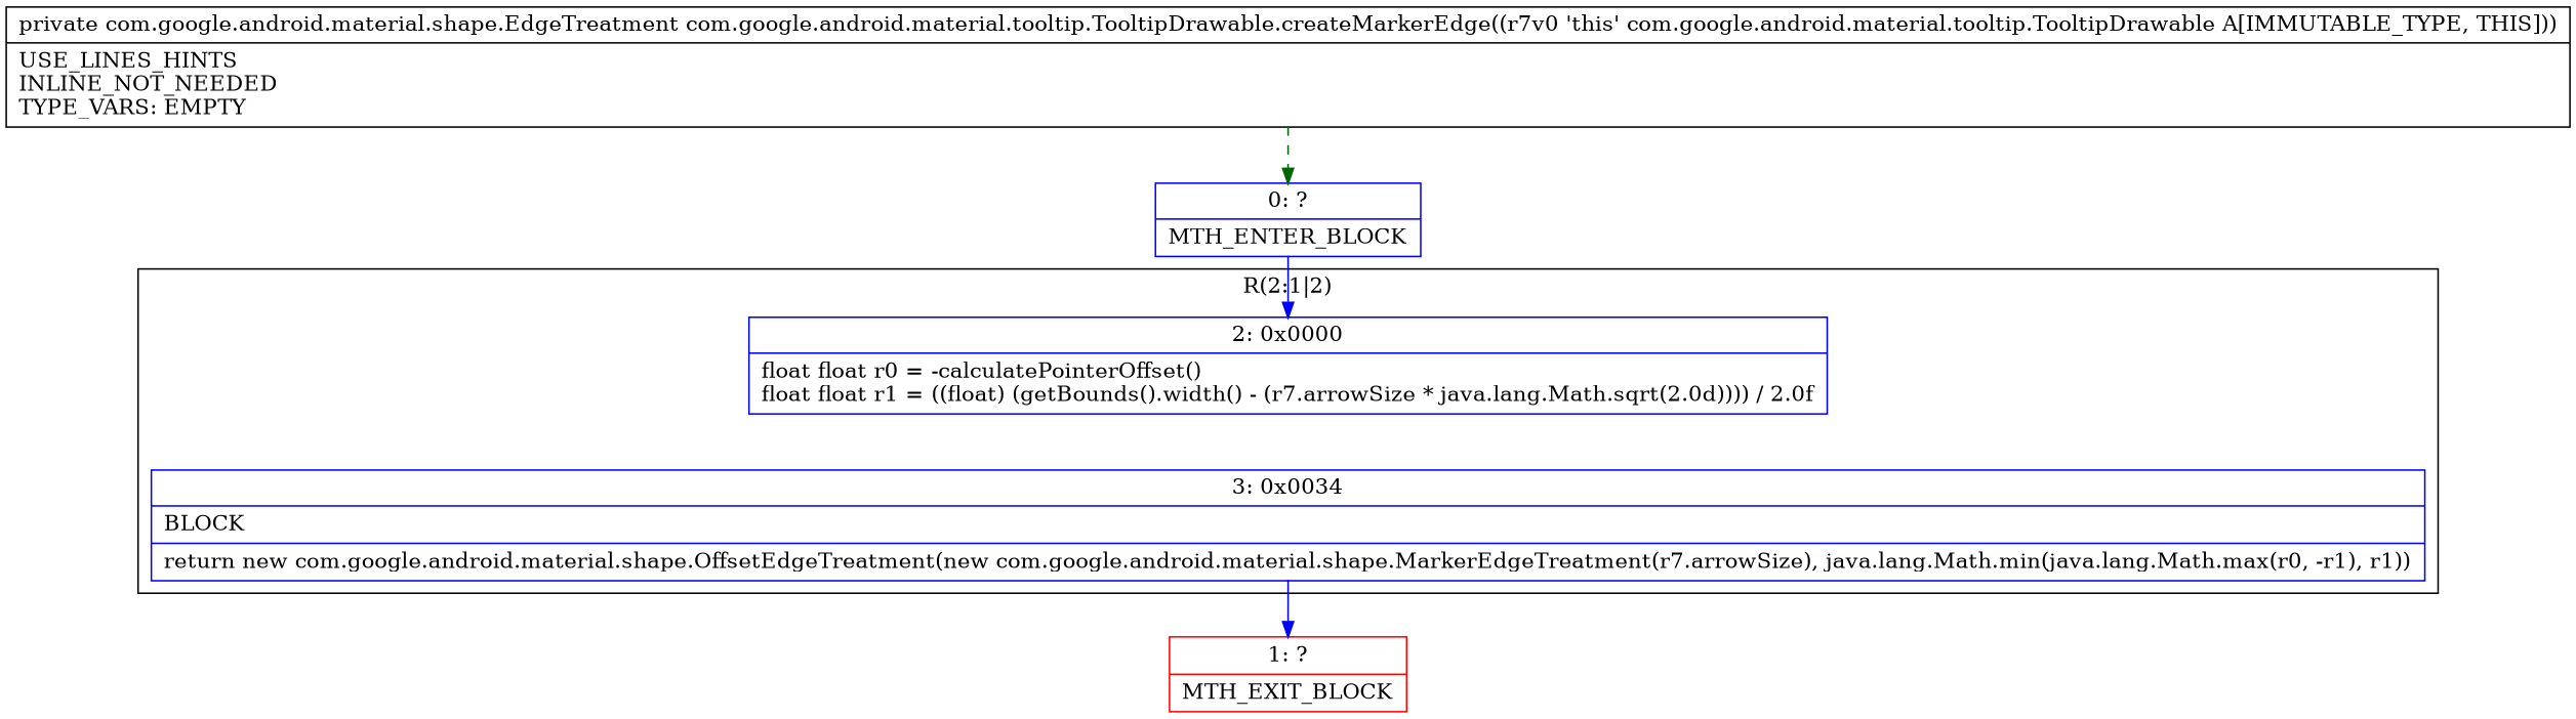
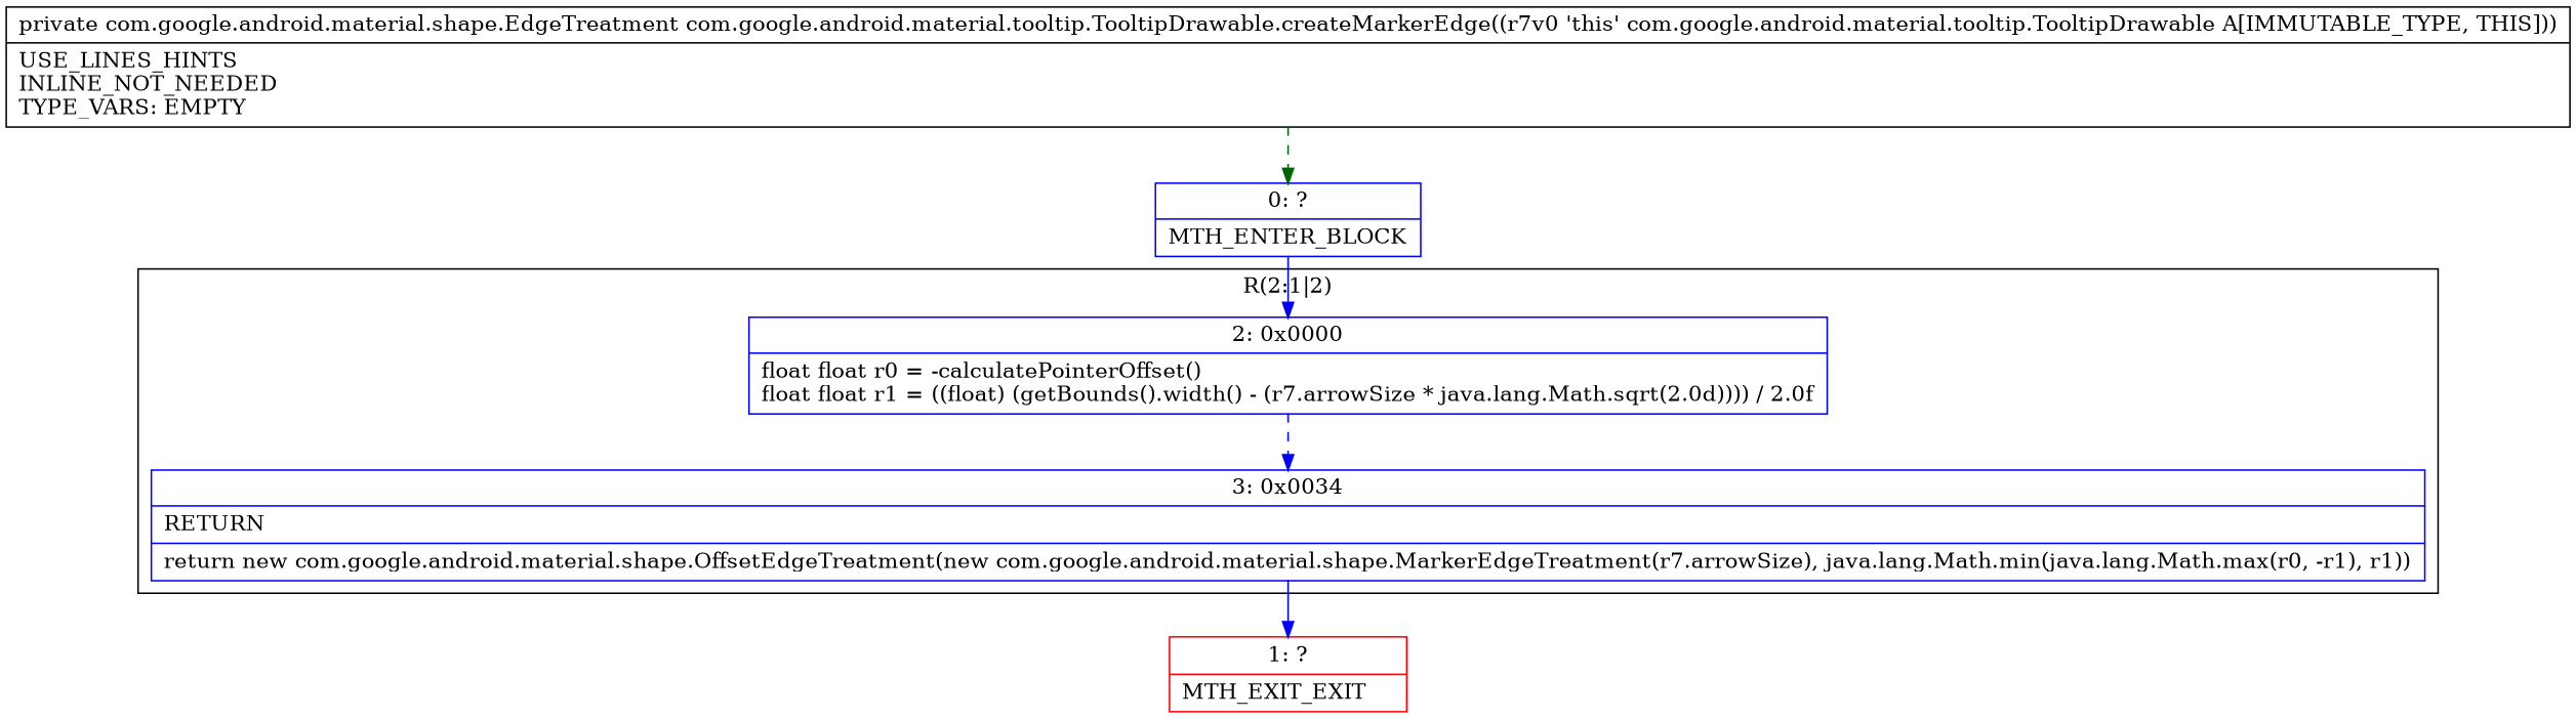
  digraph {
    node [color=blue shape=record]
    edge [color=blue style=dashed]
    n1 [label="{2\:\ 0x0000|float float r0 = \-calculatePointerOffset()\lfloat float r1 = ((float) (getBounds().width() \- (r7.arrowSize * java.lang.Math.sqrt(2.0d)))) \/ 2.0f\l}"]
-   n2 [label="{3\:\ 0x0034|BLOCK\l|return new com.google.android.material.shape.OffsetEdgeTreatment(new com.google.android.material.shape.MarkerEdgeTreatment(r7.arrowSize), java.lang.Math.min(java.lang.Math.max(r0, \-r1), r1))\l}"]
-   n3 [color=red label="{1\:\ ?|MTH_EXIT_BLOCK\l}"]
+   n2 [label="{3\:\ 0x0034|RETURN\l|return new com.google.android.material.shape.OffsetEdgeTreatment(new com.google.android.material.shape.MarkerEdgeTreatment(r7.arrowSize), java.lang.Math.min(java.lang.Math.max(r0, \-r1), r1))\l}"]
+   n3 [color=red label="{1\:\ ?|MTH_EXIT_EXIT\l}"]
    n4 [label="{0\:\ ?|MTH_ENTER_BLOCK\l}"]
    n5 [label="{private com.google.android.material.shape.EdgeTreatment com.google.android.material.tooltip.TooltipDrawable.createMarkerEdge((r7v0 'this' com.google.android.material.tooltip.TooltipDrawable A[IMMUTABLE_TYPE, THIS]))  | USE_LINES_HINTS\lINLINE_NOT_NEEDED\lTYPE_VARS: EMPTY\l}" color=""]
    subgraph cluster_1 {
      label="R(2:1|2)"
      n1
      n2
    }
+   n1 -> n2
    n2 -> n3 [style=solid]
    n4 -> n1 [style=solid]
    n5 -> n4 [color=darkgreen]
  }
